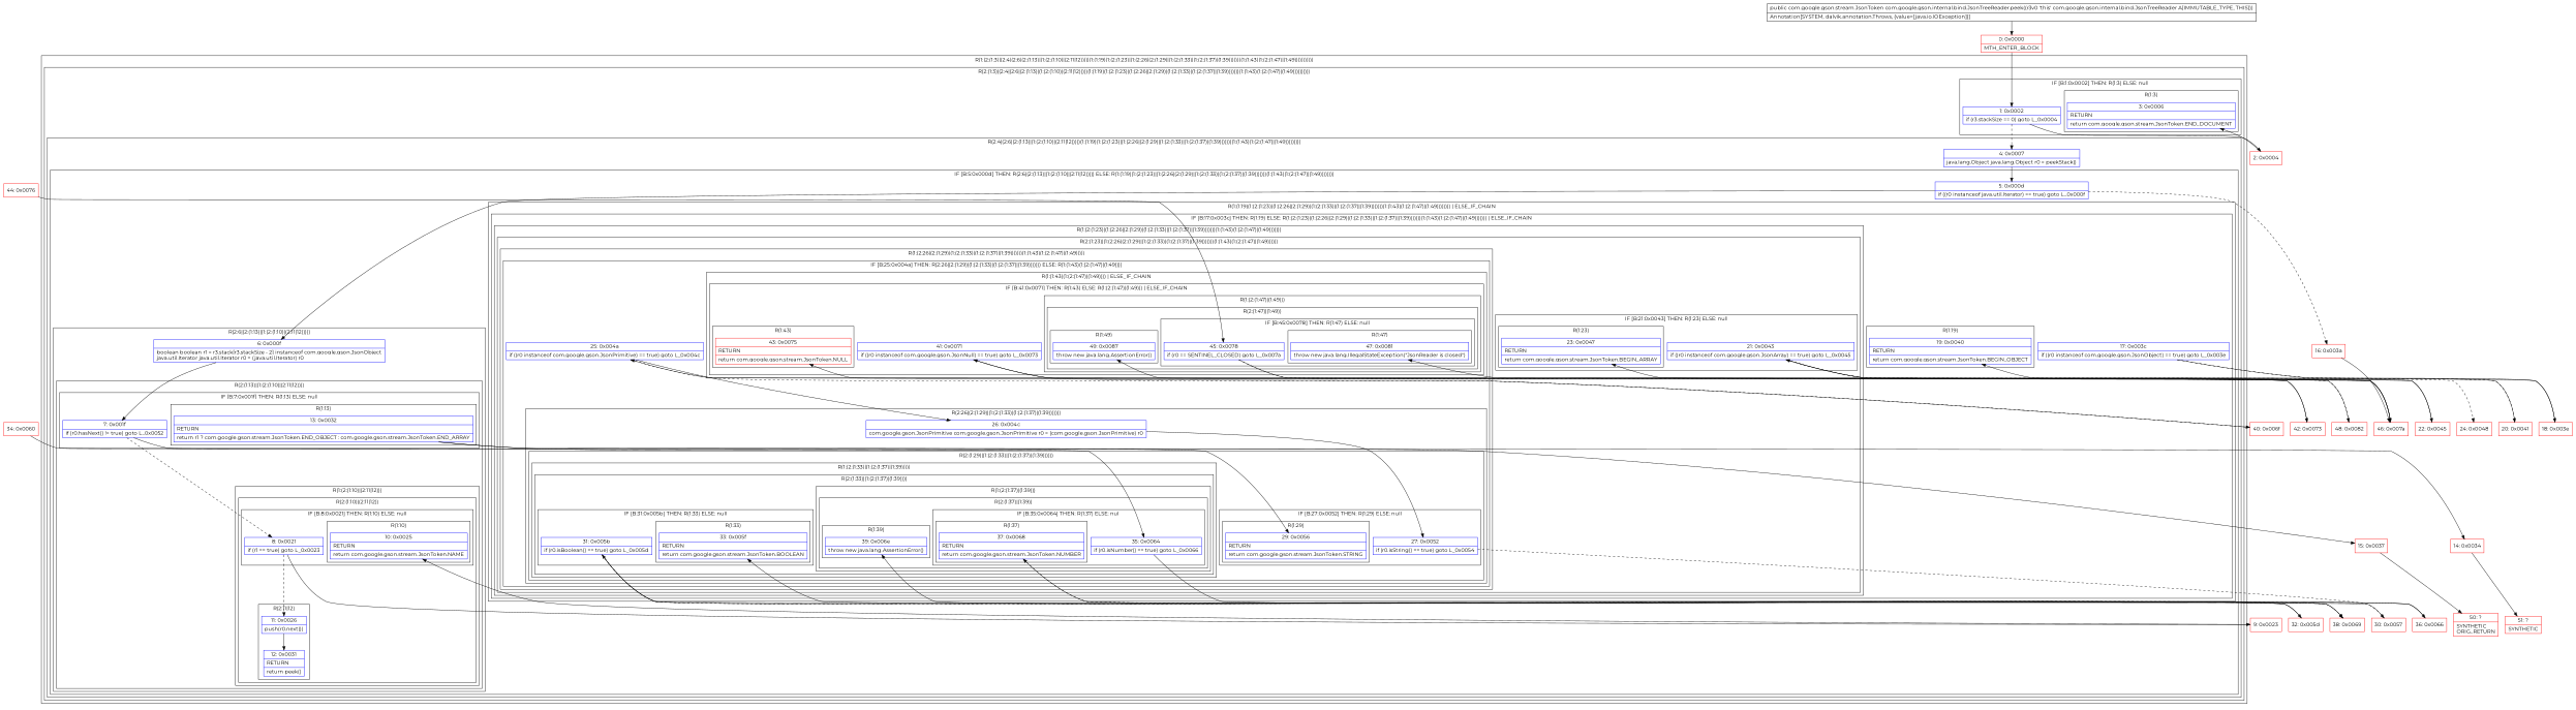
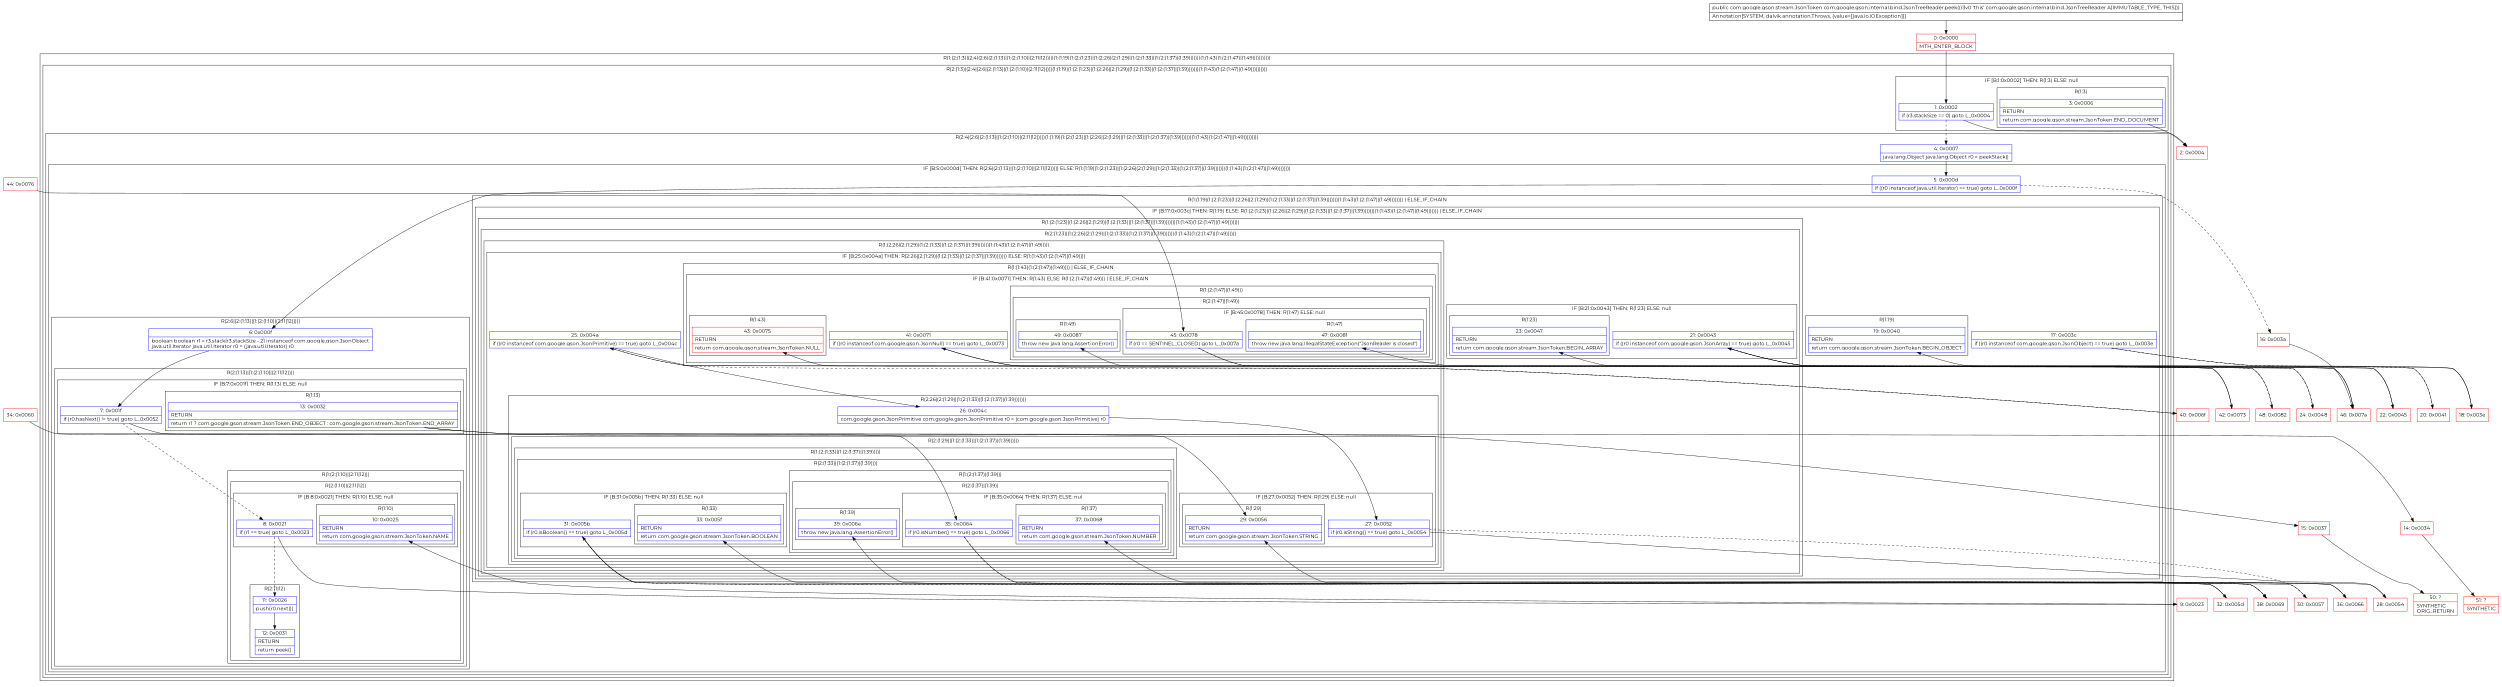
  digraph {
    fontname=Montserrat
    node [color=blue fontname=Montserrat shape=record]
    edge [fontname=Montserrat]
    n1 [label="{3\:\ 0x0006|RETURN\l|return com.google.gson.stream.JsonToken.END_DOCUMENT\l}"]
    n2 [label="{1\:\ 0x0002|if (r3.stackSize == 0) goto L_0x0004\l}"]
    n3 [label="{13\:\ 0x0032|RETURN\l|return r1 ? com.google.gson.stream.JsonToken.END_OBJECT : com.google.gson.stream.JsonToken.END_ARRAY\l}"]
    n4 [label="{7\:\ 0x001f|if (r0.hasNext() != true) goto L_0x0052\l}"]
    n5 [label="{10\:\ 0x0025|RETURN\l|return com.google.gson.stream.JsonToken.NAME\l}"]
    n6 [label="{8\:\ 0x0021|if (r1 == true) goto L_0x0023\l}"]
    n7 [label="{11\:\ 0x0026|push(r0.next())\l}"]
    n8 [label="{12\:\ 0x0031|RETURN\l|return peek()\l}"]
    n9 [label="{6\:\ 0x000f|boolean boolean r1 = r3.stack[r3.stackSize \- 2] instanceof com.google.gson.JsonObject\ljava.util.Iterator java.util.Iterator r0 = (java.util.Iterator) r0\l}"]
    n10 [label="{23\:\ 0x0047|RETURN\l|return com.google.gson.stream.JsonToken.BEGIN_ARRAY\l}"]
    n11 [label="{21\:\ 0x0043|if ((r0 instanceof com.google.gson.JsonArray) == true) goto L_0x0045\l}"]
    n12 [label="{29\:\ 0x0056|RETURN\l|return com.google.gson.stream.JsonToken.STRING\l}"]
    n13 [label="{27\:\ 0x0052|if (r0.isString() == true) goto L_0x0054\l}"]
    n14 [label="{33\:\ 0x005f|RETURN\l|return com.google.gson.stream.JsonToken.BOOLEAN\l}"]
    n15 [label="{31\:\ 0x005b|if (r0.isBoolean() == true) goto L_0x005d\l}"]
    n16 [label="{37\:\ 0x0068|RETURN\l|return com.google.gson.stream.JsonToken.NUMBER\l}"]
    n17 [label="{35\:\ 0x0064|if (r0.isNumber() == true) goto L_0x0066\l}"]
    n18 [label="{39\:\ 0x006e|throw new java.lang.AssertionError()\l}"]
    n19 [label="{26\:\ 0x004c|com.google.gson.JsonPrimitive com.google.gson.JsonPrimitive r0 = (com.google.gson.JsonPrimitive) r0\l}"]
    n20 [color=red label="{43\:\ 0x0075|RETURN\l|return com.google.gson.stream.JsonToken.NULL\l}"]
    n21 [label="{47\:\ 0x0081|throw new java.lang.IllegalStateException(\"JsonReader is closed\")\l}"]
    n22 [label="{45\:\ 0x0078|if (r0 == SENTINEL_CLOSED) goto L_0x007a\l}"]
    n23 [label="{49\:\ 0x0087|throw new java.lang.AssertionError()\l}"]
    n24 [label="{41\:\ 0x0071|if ((r0 instanceof com.google.gson.JsonNull) == true) goto L_0x0073\l}"]
    n25 [label="{25\:\ 0x004a|if ((r0 instanceof com.google.gson.JsonPrimitive) == true) goto L_0x004c\l}"]
    n26 [label="{19\:\ 0x0040|RETURN\l|return com.google.gson.stream.JsonToken.BEGIN_OBJECT\l}"]
    n27 [label="{17\:\ 0x003c|if ((r0 instanceof com.google.gson.JsonObject) == true) goto L_0x003e\l}"]
    n28 [label="{5\:\ 0x000d|if ((r0 instanceof java.util.Iterator) == true) goto L_0x000f\l}"]
    n29 [label="{4\:\ 0x0007|java.lang.Object java.lang.Object r0 = peekStack()\l}"]
    n30 [color=red label="{2\:\ 0x0004}"]
    n31 [color=red label="{14\:\ 0x0034}"]
    n32 [color=red label="{15\:\ 0x0037}"]
    n33 [color=red label="{9\:\ 0x0023}"]
    n34 [color=red label="{22\:\ 0x0045}"]
    n35 [color=red label="{24\:\ 0x0048}"]
+   n36 [color=red label="{28\:\ 0x0054}"]
    n37 [color=red label="{30\:\ 0x0057}"]
    n38 [color=red label="{32\:\ 0x005d}"]
    n39 [color=red label="{38\:\ 0x0069}"]
    n40 [color=red label="{36\:\ 0x0066}"]
    n41 [color=red label="{46\:\ 0x007a}"]
    n42 [color=red label="{48\:\ 0x0082}"]
    n43 [color=red label="{42\:\ 0x0073}"]
    n44 [color=red label="{40\:\ 0x006f}"]
    n45 [color=red label="{18\:\ 0x003e}"]
    n46 [color=red label="{20\:\ 0x0041}"]
    n47 [color=red label="{16\:\ 0x003a}"]
    n48 [color=red label="{51\:\ ?|SYNTHETIC\l}"]
    n49 [color=red label="{50\:\ ?|SYNTHETIC\lORIG_RETURN\l}"]
    n50 [color=red label="{34\:\ 0x0060}"]
    n51 [color=red label="{44\:\ 0x0076}"]
    n52 [color=red label="{0\:\ 0x0000|MTH_ENTER_BLOCK\l}"]
    n53 [label="{public com.google.gson.stream.JsonToken com.google.gson.internal.bind.JsonTreeReader.peek((r3v0 'this' com.google.gson.internal.bind.JsonTreeReader A[IMMUTABLE_TYPE, THIS]))  | Annotation[SYSTEM, dalvik.annotation.Throws, \{value=[java.io.IOException]\}]\l}" color=""]
    subgraph cluster_1 {
      label="R(1:(2:(1:3)|(2:4|(2:6|(2:(1:13)|(1:(2:(1:10)|(2:11|12)))))(1:(1:19)(1:(2:(1:23)|(1:(2:26|(2:(1:29)|(1:(2:(1:33)|(1:(2:(1:37)|(1:39)))))))(1:(1:43)(1:(2:(1:47)|(1:49)))))))))))"
      subgraph cluster_2 {
        label="R(2:(1:3)|(2:4|(2:6|(2:(1:13)|(1:(2:(1:10)|(2:11|12)))))(1:(1:19)(1:(2:(1:23)|(1:(2:26|(2:(1:29)|(1:(2:(1:33)|(1:(2:(1:37)|(1:39)))))))(1:(1:43)(1:(2:(1:47)|(1:49))))))))))"
        subgraph cluster_3 {
          label="IF [B:1:0x0002] THEN: R(1:3) ELSE: null"
          n2
          subgraph cluster_4 {
            label="R(1:3)"
            n1
          }
        }
        subgraph cluster_5 {
          label="R(2:4|(2:6|(2:(1:13)|(1:(2:(1:10)|(2:11|12)))))(1:(1:19)(1:(2:(1:23)|(1:(2:26|(2:(1:29)|(1:(2:(1:33)|(1:(2:(1:37)|(1:39)))))))(1:(1:43)(1:(2:(1:47)|(1:49)))))))))"
          n29
          subgraph cluster_6 {
            label="IF [B:5:0x000d] THEN: R(2:6|(2:(1:13)|(1:(2:(1:10)|(2:11|12))))) ELSE: R(1:(1:19)(1:(2:(1:23)|(1:(2:26|(2:(1:29)|(1:(2:(1:33)|(1:(2:(1:37)|(1:39)))))))(1:(1:43)(1:(2:(1:47)|(1:49))))))))"
            n28
            subgraph cluster_7 {
              label="R(2:6|(2:(1:13)|(1:(2:(1:10)|(2:11|12)))))"
              n9
              subgraph cluster_8 {
                label="R(2:(1:13)|(1:(2:(1:10)|(2:11|12))))"
                subgraph cluster_9 {
                  label="IF [B:7:0x001f] THEN: R(1:13) ELSE: null"
                  n4
                  subgraph cluster_10 {
                    label="R(1:13)"
                    n3
                  }
                }
                subgraph cluster_11 {
                  label="R(1:(2:(1:10)|(2:11|12)))"
                  subgraph cluster_12 {
                    label="R(2:(1:10)|(2:11|12))"
                    subgraph cluster_13 {
                      label="IF [B:8:0x0021] THEN: R(1:10) ELSE: null"
                      n6
                      subgraph cluster_14 {
                        label="R(1:10)"
                        n5
                      }
                    }
                    subgraph cluster_15 {
                      label="R(2:11|12)"
                      n7
                      n8
                    }
                  }
                }
              }
            }
            subgraph cluster_16 {
              label="R(1:(1:19)(1:(2:(1:23)|(1:(2:26|(2:(1:29)|(1:(2:(1:33)|(1:(2:(1:37)|(1:39)))))))(1:(1:43)(1:(2:(1:47)|(1:49)))))))) | ELSE_IF_CHAIN\l"
              subgraph cluster_17 {
                label="IF [B:17:0x003c] THEN: R(1:19) ELSE: R(1:(2:(1:23)|(1:(2:26|(2:(1:29)|(1:(2:(1:33)|(1:(2:(1:37)|(1:39)))))))(1:(1:43)(1:(2:(1:47)|(1:49))))))) | ELSE_IF_CHAIN\l"
                n27
                subgraph cluster_18 {
                  label="R(1:(2:(1:23)|(1:(2:26|(2:(1:29)|(1:(2:(1:33)|(1:(2:(1:37)|(1:39)))))))(1:(1:43)(1:(2:(1:47)|(1:49)))))))"
                  subgraph cluster_19 {
                    label="R(2:(1:23)|(1:(2:26|(2:(1:29)|(1:(2:(1:33)|(1:(2:(1:37)|(1:39)))))))(1:(1:43)(1:(2:(1:47)|(1:49))))))"
                    subgraph cluster_20 {
                      label="IF [B:21:0x0043] THEN: R(1:23) ELSE: null"
                      n11
                      subgraph cluster_21 {
                        label="R(1:23)"
                        n10
                      }
                    }
                    subgraph cluster_22 {
                      label="R(1:(2:26|(2:(1:29)|(1:(2:(1:33)|(1:(2:(1:37)|(1:39)))))))(1:(1:43)(1:(2:(1:47)|(1:49)))))"
                      subgraph cluster_23 {
                        label="IF [B:25:0x004a] THEN: R(2:26|(2:(1:29)|(1:(2:(1:33)|(1:(2:(1:37)|(1:39))))))) ELSE: R(1:(1:43)(1:(2:(1:47)|(1:49))))"
                        n25
                        subgraph cluster_24 {
                          label="R(2:26|(2:(1:29)|(1:(2:(1:33)|(1:(2:(1:37)|(1:39)))))))"
                          n19
                          subgraph cluster_25 {
                            label="R(2:(1:29)|(1:(2:(1:33)|(1:(2:(1:37)|(1:39))))))"
                            subgraph cluster_26 {
                              label="IF [B:27:0x0052] THEN: R(1:29) ELSE: null"
                              n13
                              subgraph cluster_27 {
                                label="R(1:29)"
                                n12
                              }
                            }
                            subgraph cluster_28 {
                              label="R(1:(2:(1:33)|(1:(2:(1:37)|(1:39)))))"
                              subgraph cluster_29 {
                                label="R(2:(1:33)|(1:(2:(1:37)|(1:39))))"
                                subgraph cluster_30 {
                                  label="IF [B:31:0x005b] THEN: R(1:33) ELSE: null"
                                  n15
                                  subgraph cluster_31 {
                                    label="R(1:33)"
                                    n14
                                  }
                                }
                                subgraph cluster_32 {
                                  label="R(1:(2:(1:37)|(1:39)))"
                                  subgraph cluster_33 {
                                    label="R(2:(1:37)|(1:39))"
                                    subgraph cluster_34 {
                                      label="IF [B:35:0x0064] THEN: R(1:37) ELSE: null"
                                      n17
                                      subgraph cluster_35 {
                                        label="R(1:37)"
                                        n16
                                      }
                                    }
                                    subgraph cluster_36 {
                                      label="R(1:39)"
                                      n18
                                    }
                                  }
                                }
                              }
                            }
                          }
                        }
                        subgraph cluster_37 {
                          label="R(1:(1:43)(1:(2:(1:47)|(1:49)))) | ELSE_IF_CHAIN\l"
                          subgraph cluster_38 {
                            label="IF [B:41:0x0071] THEN: R(1:43) ELSE: R(1:(2:(1:47)|(1:49))) | ELSE_IF_CHAIN\l"
                            n24
                            subgraph cluster_39 {
                              label="R(1:43)"
                              n20
                            }
                            subgraph cluster_40 {
                              label="R(1:(2:(1:47)|(1:49)))"
                              subgraph cluster_41 {
                                label="R(2:(1:47)|(1:49))"
                                subgraph cluster_42 {
                                  label="IF [B:45:0x0078] THEN: R(1:47) ELSE: null"
                                  n22
                                  subgraph cluster_43 {
                                    label="R(1:47)"
                                    n21
                                  }
                                }
                                subgraph cluster_44 {
                                  label="R(1:49)"
                                  n23
                                }
                              }
                            }
                          }
                        }
                      }
                    }
                  }
                }
                subgraph cluster_45 {
                  label="R(1:19)"
                  n26
                }
              }
            }
          }
        }
      }
    }
    n2 -> n29 [style=dashed]
    n2 -> n30
    n3 -> n31
    n3 -> n32
    n4 -> n6 [style=dashed]
    n4 -> n12
    n6 -> n7 [style=dashed]
    n6 -> n33
    n7 -> n8
    n9 -> n4
    n11 -> n34
    n11 -> n35 [style=dashed]
+   n13 -> n36
    n13 -> n37 [style=dashed]
    n15 -> n38
    n15 -> n39 [style=dashed]
-   n16 -> n39 [style=dashed]
+   n17 -> n39 [style=dashed]
    n17 -> n40
    n19 -> n13
    n22 -> n41
    n22 -> n42 [style=dashed]
    n24 -> n43
    n25 -> n19
    n25 -> n44 [style=dashed]
    n27 -> n45
    n27 -> n46 [style=dashed]
    n28 -> n9
    n28 -> n47 [style=dashed]
    n29 -> n28
-   n30 -> n1
+   n1 -> n30
    n31 -> n48
    n32 -> n49
    n33 -> n5
    n34 -> n10
-   n41 -> n25
+   n35 -> n25
+   n36 -> n12
    n37 -> n15
    n38 -> n14
    n39 -> n18
    n40 -> n16
    n41 -> n21
    n42 -> n23
    n43 -> n20
    n44 -> n24
    n45 -> n26
    n46 -> n11
    n47 -> n41
    n50 -> n17
    n51 -> n22
    n52 -> n2
    n53 -> n52
  }
